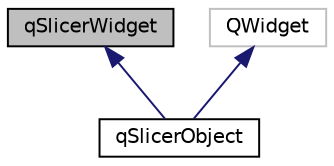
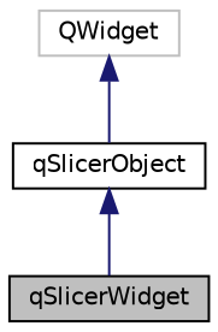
  digraph {
    node [color=black fontname=Helvetica fontsize=10 shape=record]
    edge [color=midnightblue dir=back fontname=Helvetica fontsize=10 labelfontname=Helvetica labelfontsize=10 style=solid]
    n1 [fillcolor=grey75 fontcolor=black height=0.2 label=qSlicerWidget style=filled width=0.4]
    n2 [color=grey75 height=0.2 label=QWidget width=0.4]
    n3 [height=0.2 label=qSlicerObject width=0.4]
    n2 -> n3
-   n1 -> n3
+   n3 -> n1
  }
